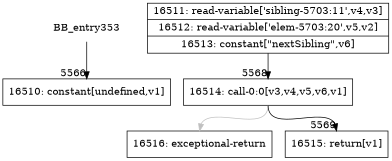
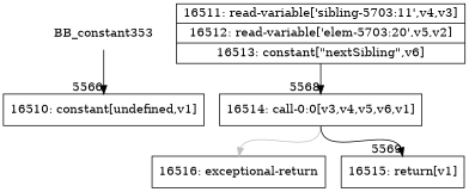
  digraph {
    rankdir=TD
    node [shape=record]
    edge [headport=n tailport=s]
-   BB_entry353 [shape=none]
+   BB_entry353 [shape=none label=BB_constant353]
    n2 [label="{16510: constant[undefined,v1]}"]
    n3 [label="{16511: read-variable['sibling-5703:11',v4,v3]|16512: read-variable['elem-5703:20',v5,v2]|16513: constant[\"nextSibling\",v6]}"]
    n4 [label="{16514: call-0:0[v3,v4,v5,v6,v1]}"]
    n5 [label="{16516: exceptional-return}"]
    n6 [label="{16515: return[v1]}"]
    BB_entry353 -> n2 [headlabel="    5566"]
    n3 -> n4 [headlabel="      5568"]
    n4 -> n5 [color=gray]
    n4 -> n6 [headlabel="      5569"]
  }
